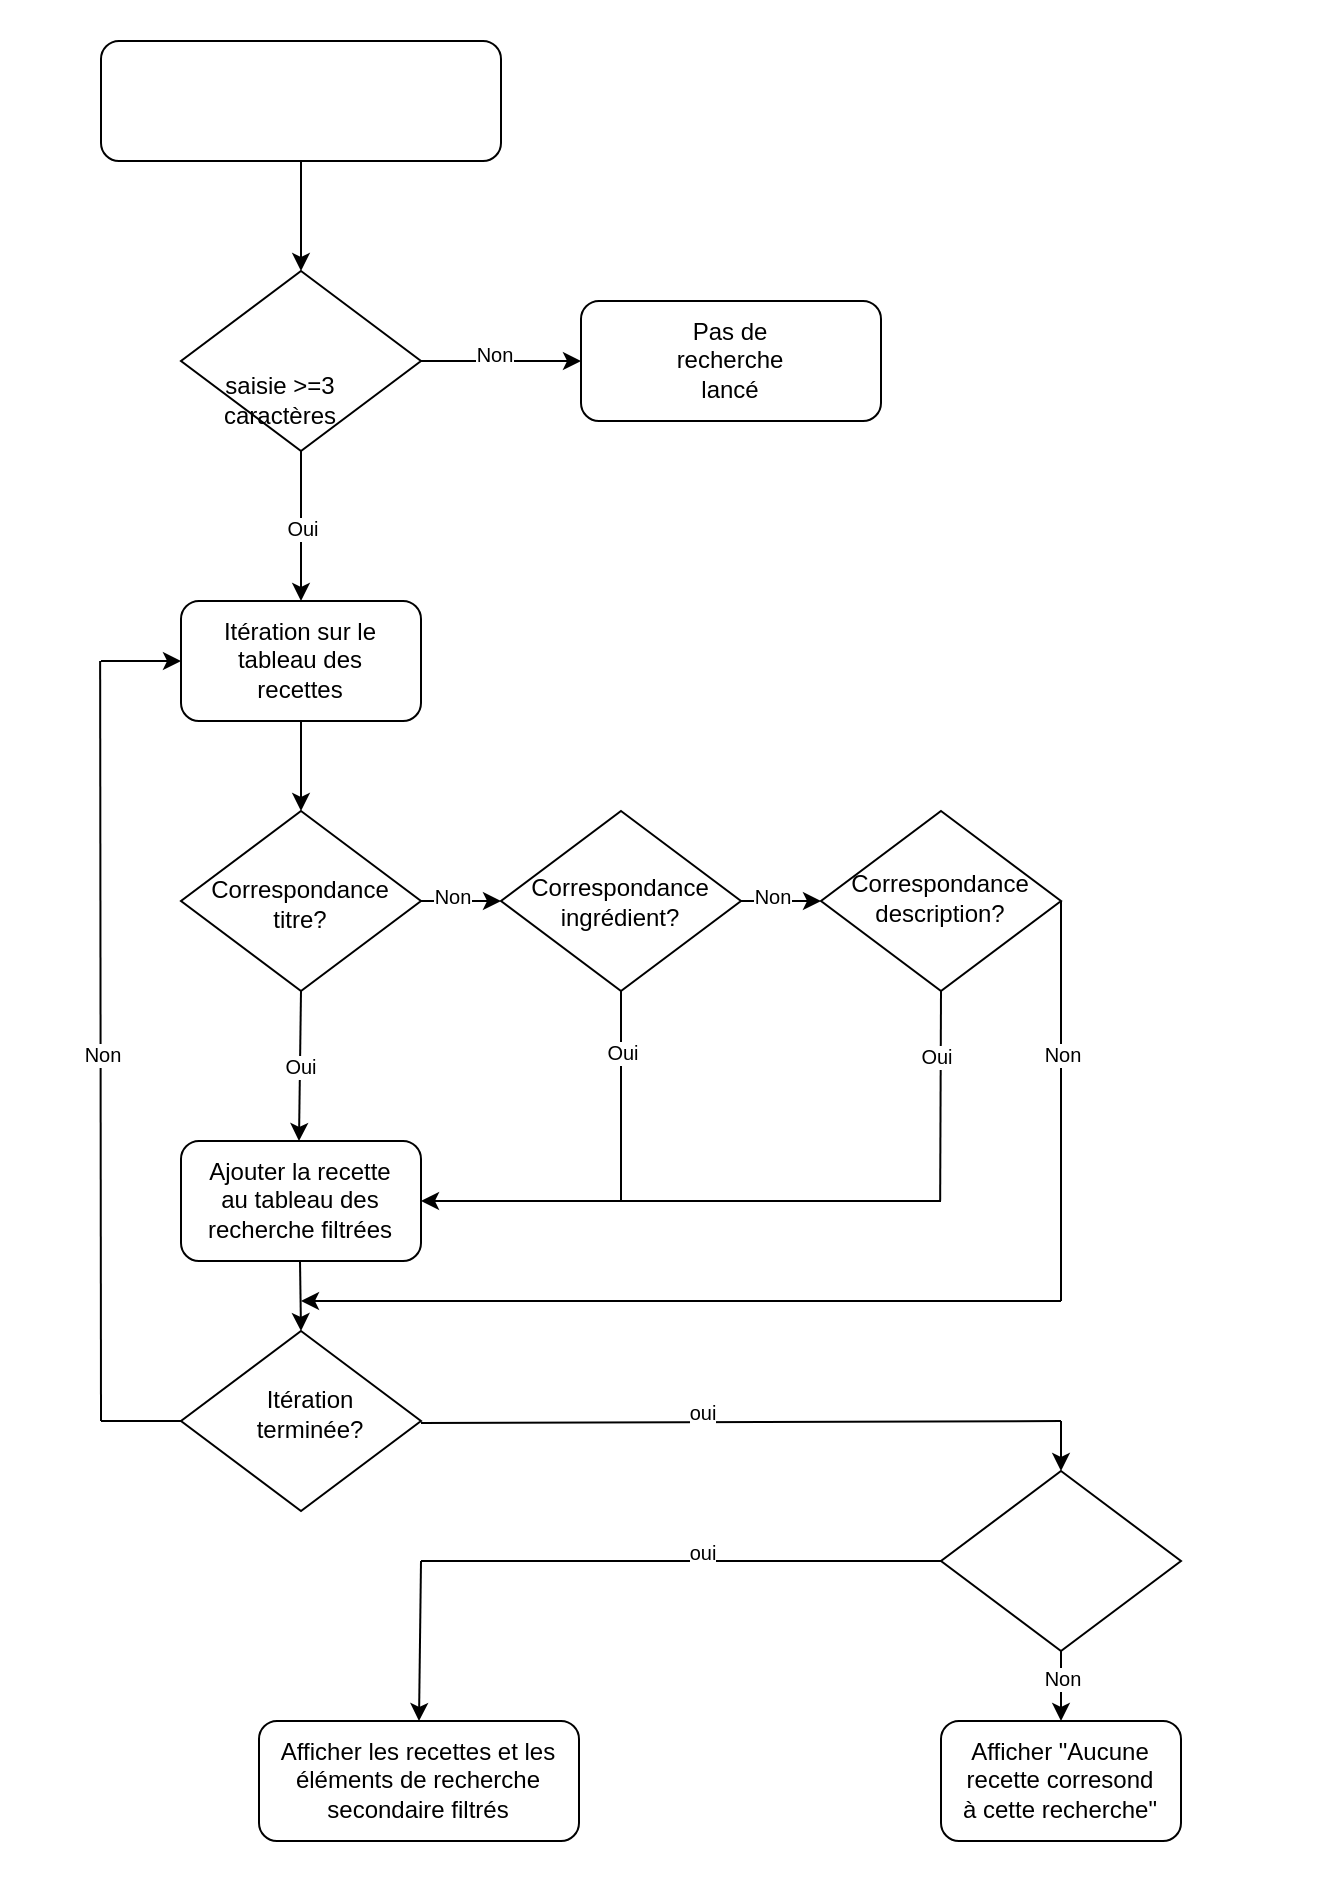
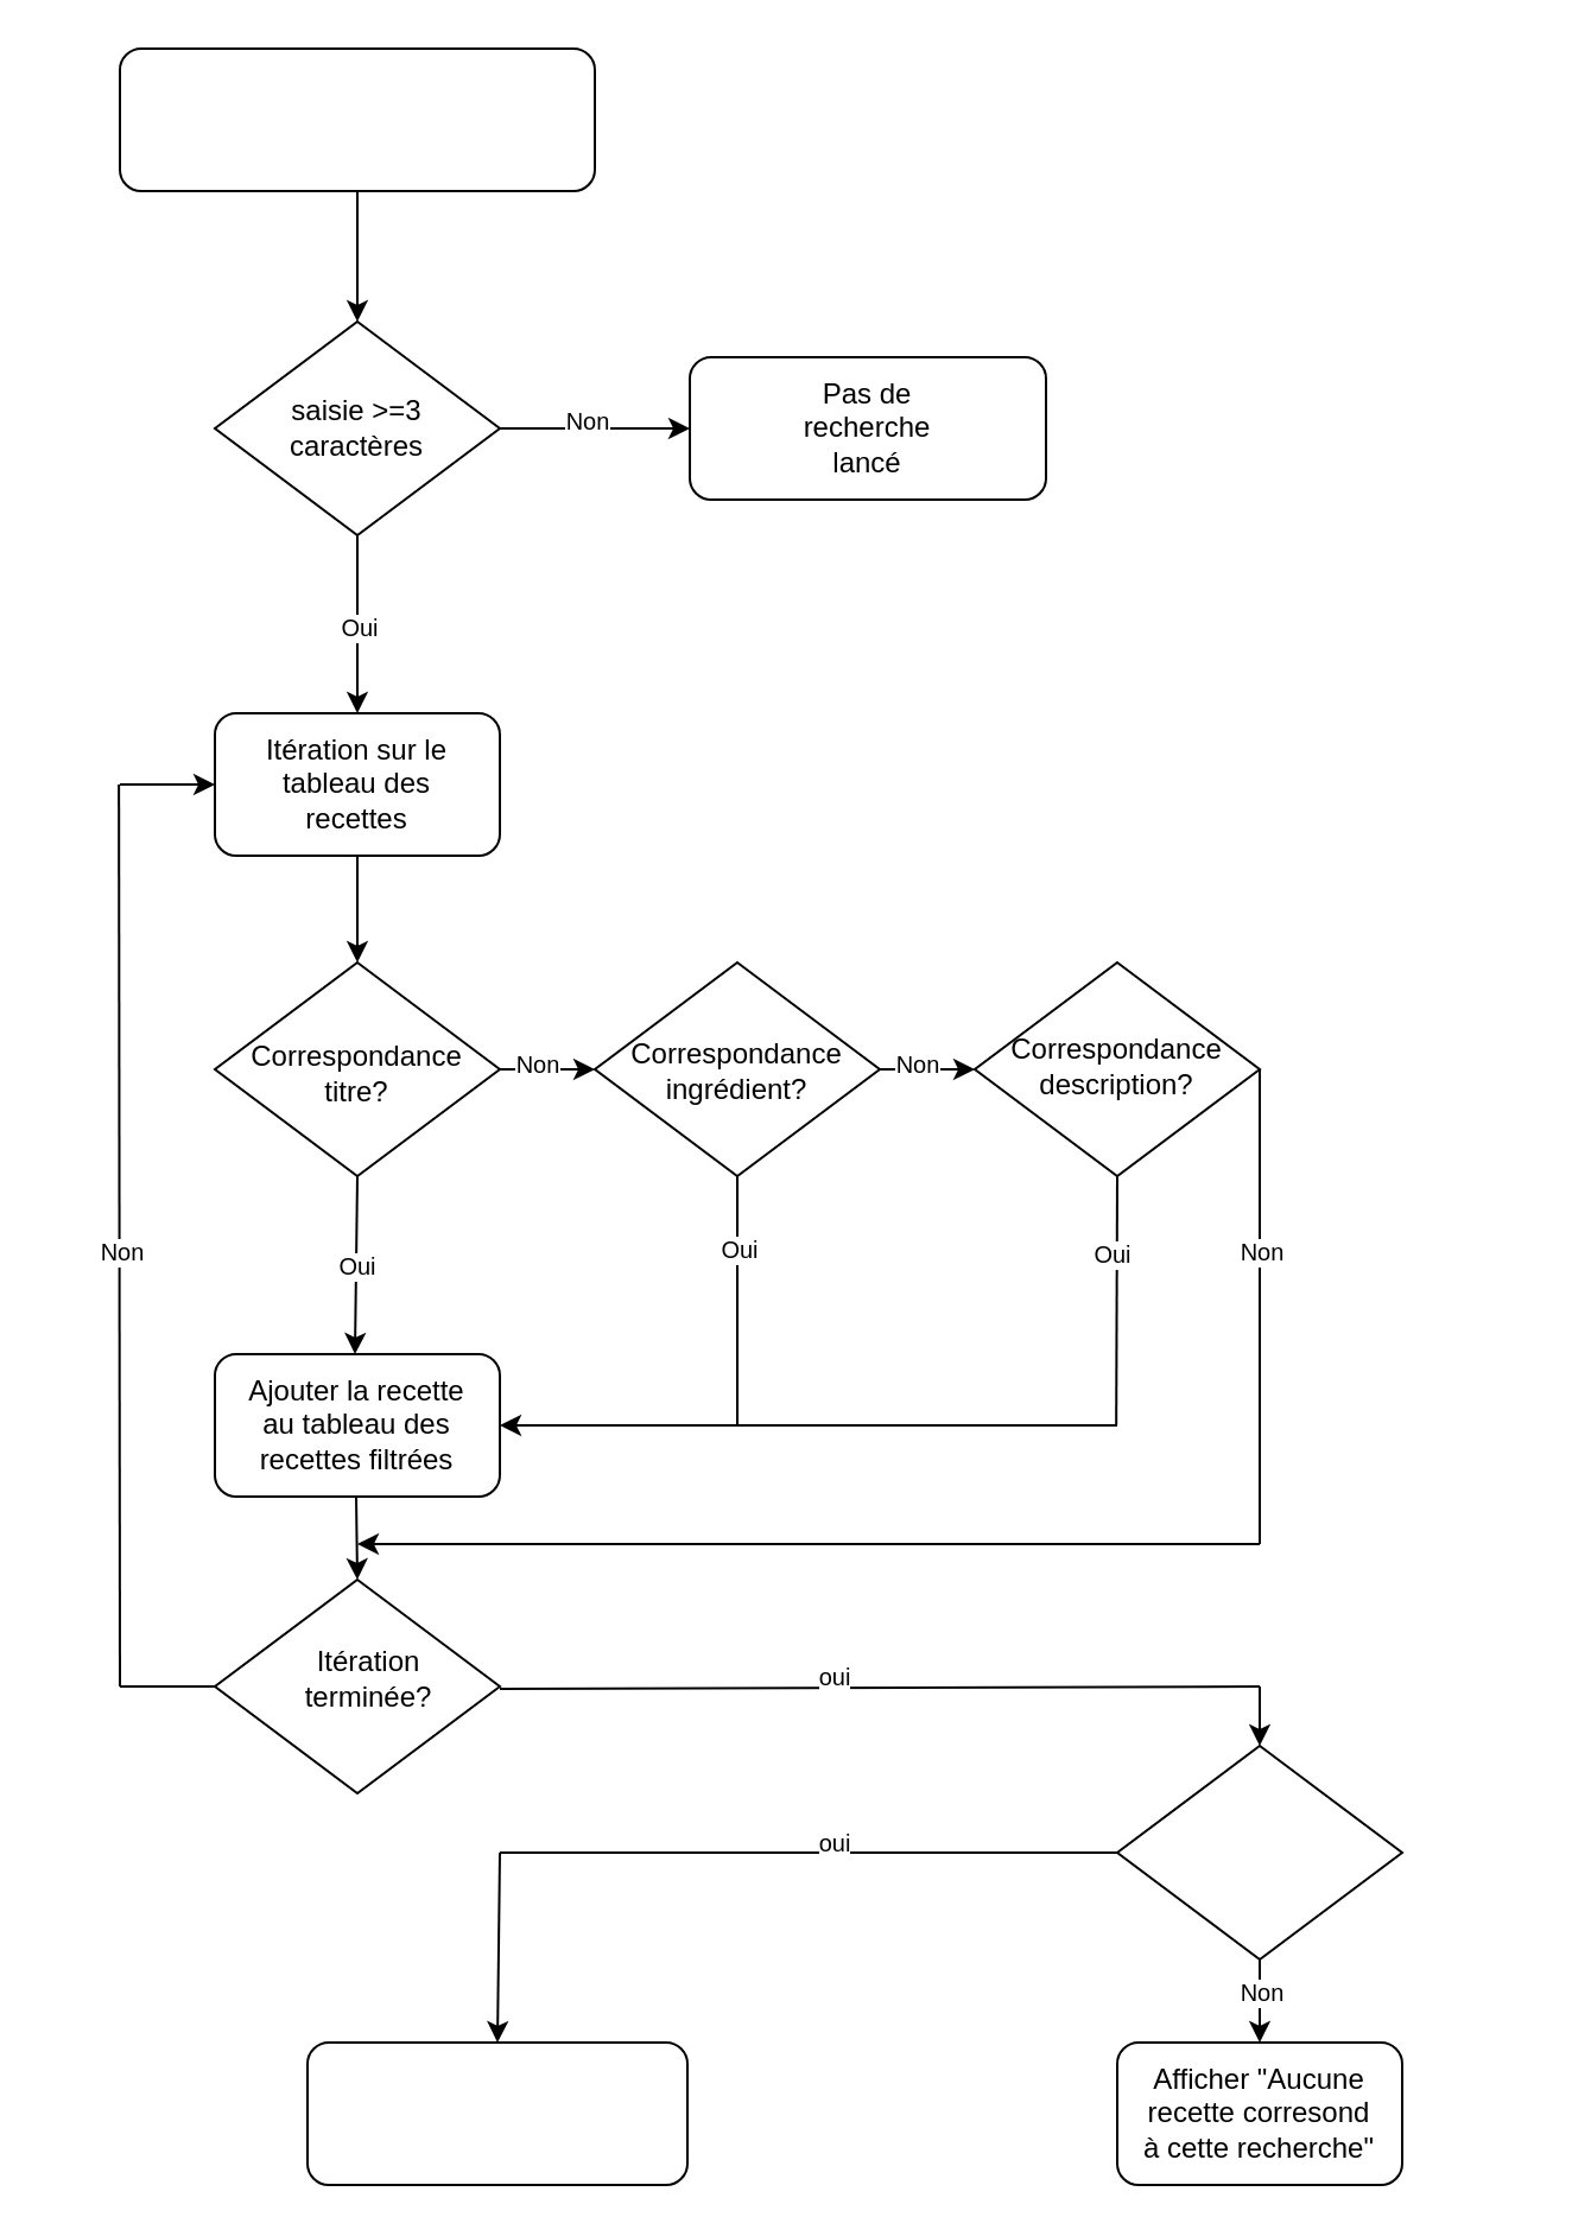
  <mxCell id="0" />
  <mxCell id="1" parent="0" />
  <mxCell id="2" value="" style="rounded=1;whiteSpace=wrap;html=1;" parent="1" vertex="1"><mxGeometry x="50" y="20" width="200" height="60" as="geometry" /></mxCell>
  <mxCell id="3" style="edgeStyle=none;html=1;exitX=1;exitY=0.5;exitDx=0;exitDy=0;" parent="1" source="4" edge="1"><mxGeometry relative="1" as="geometry"><mxPoint x="290" y="180" as="targetPoint" /></mxGeometry></mxCell>
  <mxCell id="4" value="" style="rhombus;whiteSpace=wrap;html=1;" parent="1" vertex="1"><mxGeometry x="90" y="135" width="120" height="90" as="geometry" /></mxCell>
- <mxCell id="5" value="&lt;font style=&quot;font-size: 12px;&quot;&gt;saisie &amp;gt;=3&lt;br&gt;caractères&lt;br&gt;&lt;/font&gt;" style="text;html=1;strokeColor=none;fillColor=none;align=center;verticalAlign=middle;whiteSpace=wrap;rounded=0;strokeWidth=1;" parent="1" vertex="1"><mxGeometry x="110" y="180" width="60" height="40" as="geometry" /></mxCell>
+ <mxCell id="5" value="&lt;font style=&quot;font-size: 12px;&quot;&gt;saisie &amp;gt;=3&lt;br&gt;caractères&lt;br&gt;&lt;/font&gt;" style="text;html=1;strokeColor=none;fillColor=none;align=center;verticalAlign=middle;whiteSpace=wrap;rounded=0;strokeWidth=1;" parent="1" vertex="1"><mxGeometry x="120" y="160" width="60" height="40" as="geometry" /></mxCell>
  <mxCell id="6" value="" style="endArrow=classic;html=1;exitX=0.5;exitY=1;exitDx=0;exitDy=0;entryX=0.5;entryY=0;entryDx=0;entryDy=0;" parent="1" source="2" target="4" edge="1"><mxGeometry width="50" height="50" relative="1" as="geometry"><mxPoint x="50" y="130" as="sourcePoint" /><mxPoint x="150" y="140" as="targetPoint" /></mxGeometry></mxCell>
  <mxCell id="7" value="" style="endArrow=classic;html=1;fontSize=10;exitX=0.5;exitY=1;exitDx=0;exitDy=0;" parent="1" source="4" edge="1"><mxGeometry relative="1" as="geometry"><mxPoint x="150" y="250" as="sourcePoint" /><mxPoint x="150" y="300" as="targetPoint" /></mxGeometry></mxCell>
  <mxCell id="8" value="Oui" style="edgeLabel;resizable=0;html=1;align=center;verticalAlign=middle;strokeWidth=1;fontSize=10;" parent="7" connectable="0" vertex="1"><mxGeometry relative="1" as="geometry" /></mxCell>
  <mxCell id="9" style="edgeStyle=none;html=1;exitX=0;exitY=0.5;exitDx=0;exitDy=0;" edge="1" parent="1" source="10" target="13"><mxGeometry relative="1" as="geometry"><mxPoint x="60" y="329.833" as="targetPoint" /></mxGeometry></mxCell>
  <mxCell id="10" value="" style="rounded=1;whiteSpace=wrap;html=1;strokeWidth=1;fontSize=9;" parent="1" vertex="1"><mxGeometry x="90" y="300" width="120" height="60" as="geometry" /></mxCell>
  <mxCell id="11" style="edgeStyle=none;html=1;fontSize=12;entryX=0.5;entryY=0;entryDx=0;entryDy=0;" parent="1" target="14" edge="1"><mxGeometry relative="1" as="geometry"><mxPoint x="150" y="400" as="targetPoint" /><mxPoint x="150" y="360" as="sourcePoint" /></mxGeometry></mxCell>
  <mxCell id="12" style="edgeStyle=none;html=1;entryX=0;entryY=0.5;entryDx=0;entryDy=0;" edge="1" parent="1" target="10"><mxGeometry relative="1" as="geometry"><mxPoint x="50" y="360" as="targetPoint" /><mxPoint x="50" y="330" as="sourcePoint" /></mxGeometry></mxCell>
  <mxCell id="13" value="&lt;font style=&quot;font-size: 12px;&quot;&gt;Itération sur le tableau des recettes&lt;br&gt;&lt;/font&gt;" style="text;html=1;strokeColor=none;fillColor=none;align=center;verticalAlign=middle;whiteSpace=wrap;rounded=0;strokeWidth=1;" parent="1" vertex="1"><mxGeometry x="100" y="310" width="100" height="40" as="geometry" /></mxCell>
  <mxCell id="14" value="" style="rhombus;whiteSpace=wrap;html=1;" parent="1" vertex="1"><mxGeometry x="90" y="405" width="120" height="90" as="geometry" /></mxCell>
  <mxCell id="15" value="&lt;font style=&quot;font-size: 12px;&quot;&gt;Correspondance titre?&lt;br&gt;&lt;/font&gt;" style="text;html=1;strokeColor=none;fillColor=none;align=center;verticalAlign=middle;whiteSpace=wrap;rounded=0;strokeWidth=1;" parent="1" vertex="1"><mxGeometry x="105" y="429" width="90" height="45" as="geometry" /></mxCell>
  <mxCell id="16" value="" style="endArrow=classic;html=1;fontSize=10;exitX=0.5;exitY=1;exitDx=0;exitDy=0;" parent="1" source="14" edge="1"><mxGeometry relative="1" as="geometry"><mxPoint x="149.41" y="492" as="sourcePoint" /><mxPoint x="149" y="570" as="targetPoint" /></mxGeometry></mxCell>
  <mxCell id="17" value="Oui" style="edgeLabel;resizable=0;html=1;align=center;verticalAlign=middle;strokeWidth=1;fontSize=10;" parent="16" connectable="0" vertex="1"><mxGeometry relative="1" as="geometry" /></mxCell>
  <mxCell id="18" value="" style="rounded=1;whiteSpace=wrap;html=1;strokeWidth=1;fontSize=9;" parent="1" vertex="1"><mxGeometry x="90" y="570" width="120" height="60" as="geometry" /></mxCell>
- <mxCell id="19" value="&lt;font style=&quot;font-size: 12px;&quot;&gt;Ajouter la recette au tableau des recherche filtrées&lt;br&gt;&lt;/font&gt;" style="text;html=1;strokeColor=none;fillColor=none;align=center;verticalAlign=middle;whiteSpace=wrap;rounded=0;strokeWidth=1;" parent="1" vertex="1"><mxGeometry x="100" y="580" width="100" height="40" as="geometry" /></mxCell>
+ <mxCell id="19" value="&lt;font style=&quot;font-size: 12px;&quot;&gt;Ajouter la recette au tableau des recettes filtrées&lt;br&gt;&lt;/font&gt;" style="text;html=1;strokeColor=none;fillColor=none;align=center;verticalAlign=middle;whiteSpace=wrap;rounded=0;strokeWidth=1;" parent="1" vertex="1"><mxGeometry x="100" y="580" width="100" height="40" as="geometry" /></mxCell>
  <mxCell id="20" style="edgeStyle=none;html=1;fontSize=12;entryX=0.5;entryY=0;entryDx=0;entryDy=0;" parent="1" edge="1" target="27"><mxGeometry relative="1" as="geometry"><mxPoint x="149.5" y="670" as="targetPoint" /><mxPoint x="149.5" y="630" as="sourcePoint" /></mxGeometry></mxCell>
  <mxCell id="21" value="" style="endArrow=classic;html=1;fontSize=12;exitX=1;exitY=0.5;exitDx=0;exitDy=0;" parent="1" edge="1"><mxGeometry width="50" height="50" relative="1" as="geometry"><mxPoint x="210" y="450" as="sourcePoint" /><mxPoint x="250" y="450" as="targetPoint" /></mxGeometry></mxCell>
  <mxCell id="22" value="" style="rhombus;whiteSpace=wrap;html=1;" parent="1" vertex="1"><mxGeometry x="250" y="405" width="120" height="90" as="geometry" /></mxCell>
  <mxCell id="23" value="&lt;font style=&quot;font-size: 12px;&quot;&gt;Correspondance ingrédient?&lt;br&gt;&lt;/font&gt;" style="text;html=1;strokeColor=none;fillColor=none;align=center;verticalAlign=middle;whiteSpace=wrap;rounded=0;strokeWidth=1;" parent="1" vertex="1"><mxGeometry x="265" y="428" width="90" height="45" as="geometry" /></mxCell>
  <mxCell id="24" value="" style="endArrow=classic;html=1;fontSize=12;exitX=1;exitY=0.5;exitDx=0;exitDy=0;" parent="1" edge="1"><mxGeometry width="50" height="50" relative="1" as="geometry"><mxPoint x="370" y="450" as="sourcePoint" /><mxPoint x="410" y="450" as="targetPoint" /></mxGeometry></mxCell>
  <mxCell id="25" value="" style="rhombus;whiteSpace=wrap;html=1;" parent="1" vertex="1"><mxGeometry x="410" y="405" width="120" height="90" as="geometry" /></mxCell>
  <mxCell id="26" value="&lt;font style=&quot;font-size: 12px;&quot;&gt;Correspondance description?&lt;br&gt;&lt;/font&gt;" style="text;html=1;strokeColor=none;fillColor=none;align=center;verticalAlign=middle;whiteSpace=wrap;rounded=0;strokeWidth=1;" parent="1" vertex="1"><mxGeometry x="425" y="426" width="90" height="45" as="geometry" /></mxCell>
  <mxCell id="27" value="" style="rhombus;whiteSpace=wrap;html=1;" parent="1" vertex="1"><mxGeometry x="90" y="665" width="120" height="90" as="geometry" /></mxCell>
  <mxCell id="28" value="&lt;font style=&quot;font-size: 12px;&quot;&gt;Itération terminée?&lt;br&gt;&lt;/font&gt;" style="text;html=1;strokeColor=none;fillColor=none;align=center;verticalAlign=middle;whiteSpace=wrap;rounded=0;strokeWidth=1;" parent="1" vertex="1"><mxGeometry x="110" y="684" width="90" height="45" as="geometry" /></mxCell>
  <mxCell id="29" value="" style="endArrow=classic;html=1;fontSize=12;entryX=1;entryY=0.5;entryDx=0;entryDy=0;" parent="1" target="18" edge="1"><mxGeometry width="50" height="50" relative="1" as="geometry"><mxPoint x="470" y="600" as="sourcePoint" /><mxPoint x="320" y="490" as="targetPoint" /></mxGeometry></mxCell>
  <mxCell id="30" value="" style="endArrow=none;html=1;fontSize=12;entryX=0.5;entryY=1;entryDx=0;entryDy=0;" parent="1" target="22" edge="1"><mxGeometry width="50" height="50" relative="1" as="geometry"><mxPoint x="310" y="600" as="sourcePoint" /><mxPoint x="330" y="490" as="targetPoint" /></mxGeometry></mxCell>
  <mxCell id="31" value="" style="endArrow=none;html=1;fontSize=12;entryX=0.5;entryY=1;entryDx=0;entryDy=0;" parent="1" target="25" edge="1"><mxGeometry width="50" height="50" relative="1" as="geometry"><mxPoint x="469.58" y="600" as="sourcePoint" /><mxPoint x="470" y="500" as="targetPoint" /></mxGeometry></mxCell>
  <mxCell id="32" style="edgeStyle=none;html=1;" edge="1" parent="1"><mxGeometry relative="1" as="geometry"><mxPoint x="640" y="660" as="targetPoint" /><mxPoint x="640" y="660" as="sourcePoint" /></mxGeometry></mxCell>
  <mxCell id="33" style="edgeStyle=none;html=1;entryX=0.5;entryY=0;entryDx=0;entryDy=0;" edge="1" parent="1" target="35"><mxGeometry relative="1" as="geometry"><mxPoint x="529.2" y="710" as="targetPoint" /><mxPoint x="530" y="710" as="sourcePoint" /></mxGeometry></mxCell>
  <mxCell id="34" style="edgeStyle=none;html=1;entryX=0.5;entryY=0;entryDx=0;entryDy=0;" edge="1" parent="1" source="35" target="37"><mxGeometry relative="1" as="geometry" /></mxCell>
  <mxCell id="35" value="" style="rhombus;whiteSpace=wrap;html=1;" parent="1" vertex="1"><mxGeometry x="470" y="735" width="120" height="90" as="geometry" /></mxCell>
  <mxCell id="36" value="" style="endArrow=none;html=1;fontSize=12;entryX=1;entryY=0.5;entryDx=0;entryDy=0;" parent="1" edge="1"><mxGeometry width="50" height="50" relative="1" as="geometry"><mxPoint x="530" y="710" as="sourcePoint" /><mxPoint x="210" y="711" as="targetPoint" /><Array as="points" /></mxGeometry></mxCell>
  <mxCell id="37" value="" style="rounded=1;whiteSpace=wrap;html=1;strokeWidth=1;fontSize=9;" parent="1" vertex="1"><mxGeometry x="470" y="860" width="120" height="60" as="geometry" /></mxCell>
  <mxCell id="38" value="&lt;font style=&quot;font-size: 12px;&quot;&gt;Afficher &quot;Aucune recette corresond à cette recherche&quot;&lt;br&gt;&lt;/font&gt;" style="text;html=1;strokeColor=none;fillColor=none;align=center;verticalAlign=middle;whiteSpace=wrap;rounded=0;strokeWidth=1;" parent="1" vertex="1"><mxGeometry x="480" y="870" width="100" height="40" as="geometry" /></mxCell>
  <mxCell id="39" value="" style="rounded=1;whiteSpace=wrap;html=1;strokeWidth=1;fontSize=9;" parent="1" vertex="1"><mxGeometry x="129" y="860" width="160" height="60" as="geometry" /></mxCell>
  <mxCell id="40" style="edgeStyle=none;html=1;entryX=0.5;entryY=0;entryDx=0;entryDy=0;" edge="1" parent="1" target="39"><mxGeometry relative="1" as="geometry"><mxPoint x="199" y="860" as="targetPoint" /><mxPoint x="210" y="780" as="sourcePoint" /></mxGeometry></mxCell>
- <mxCell id="41" value="&lt;font style=&quot;font-size: 12px;&quot;&gt;Afficher les recettes et les éléments de recherche secondaire filtrés&lt;br&gt;&lt;/font&gt;" style="text;html=1;strokeColor=none;fillColor=none;align=center;verticalAlign=middle;whiteSpace=wrap;rounded=0;strokeWidth=1;" parent="1" vertex="1"><mxGeometry x="134" y="870" width="150" height="40" as="geometry" /></mxCell>
  <mxCell id="42" value="Oui" style="edgeLabel;resizable=0;html=1;align=center;verticalAlign=middle;strokeWidth=1;fontSize=10;" parent="1" connectable="0" vertex="1"><mxGeometry x="280" y="529.997" as="geometry"><mxPoint x="30" y="-4" as="offset" /></mxGeometry></mxCell>
  <mxCell id="43" value="Oui" style="edgeLabel;resizable=0;html=1;align=center;verticalAlign=middle;strokeWidth=1;fontSize=10;" parent="1" connectable="0" vertex="1"><mxGeometry x="280" y="549.997" as="geometry"><mxPoint x="187" y="-22" as="offset" /></mxGeometry></mxCell>
  <mxCell id="44" value="" style="rounded=1;whiteSpace=wrap;html=1;" parent="1" vertex="1"><mxGeometry x="290" y="150" width="150" height="60" as="geometry" /></mxCell>
  <mxCell id="45" value="&lt;font style=&quot;font-size: 12px;&quot;&gt;Pas de recherche lancé&lt;br&gt;&lt;/font&gt;" style="text;html=1;strokeColor=none;fillColor=none;align=center;verticalAlign=middle;whiteSpace=wrap;rounded=0;strokeWidth=1;" parent="1" vertex="1"><mxGeometry x="335" y="160" width="60" height="40" as="geometry" /></mxCell>
  <mxCell id="46" value="Non" style="edgeLabel;resizable=0;html=1;align=center;verticalAlign=middle;strokeWidth=1;fontSize=10;" parent="1" connectable="0" vertex="1"><mxGeometry x="170" y="280" as="geometry"><mxPoint x="76" y="-104" as="offset" /></mxGeometry></mxCell>
  <mxCell id="47" value="Non" style="edgeLabel;resizable=0;html=1;align=center;verticalAlign=middle;strokeWidth=1;fontSize=10;" parent="1" connectable="0" vertex="1"><mxGeometry x="195" y="451.497" as="geometry"><mxPoint x="30" y="-4" as="offset" /></mxGeometry></mxCell>
  <mxCell id="48" value="Non" style="edgeLabel;resizable=0;html=1;align=center;verticalAlign=middle;strokeWidth=1;fontSize=10;" parent="1" connectable="0" vertex="1"><mxGeometry x="355" y="451.497" as="geometry"><mxPoint x="30" y="-4" as="offset" /></mxGeometry></mxCell>
  <mxCell id="49" value="oui" style="edgeLabel;resizable=0;html=1;align=center;verticalAlign=middle;strokeWidth=1;fontSize=10;" parent="1" connectable="0" vertex="1"><mxGeometry x="320" y="709.997" as="geometry"><mxPoint x="30" y="-4" as="offset" /></mxGeometry></mxCell>
  <mxCell id="50" value="Non" style="edgeLabel;resizable=0;html=1;align=center;verticalAlign=middle;strokeWidth=1;fontSize=10;" parent="1" connectable="0" vertex="1"><mxGeometry x="500" y="842.997" as="geometry"><mxPoint x="30" y="-4" as="offset" /></mxGeometry></mxCell>
  <mxCell id="51" value="" style="endArrow=classic;html=1;fontSize=12;entryX=1;entryY=0.5;entryDx=0;entryDy=0;" edge="1" parent="1"><mxGeometry width="50" height="50" relative="1" as="geometry"><mxPoint x="530" y="650" as="sourcePoint" /><mxPoint x="150" y="650" as="targetPoint" /></mxGeometry></mxCell>
  <mxCell id="52" value="" style="endArrow=none;html=1;fontSize=12;" edge="1" parent="1"><mxGeometry width="50" height="50" relative="1" as="geometry"><mxPoint x="530" y="650" as="sourcePoint" /><mxPoint x="530" y="450" as="targetPoint" /></mxGeometry></mxCell>
  <mxCell id="53" value="" style="endArrow=none;html=1;fontSize=12;entryX=0;entryY=0.5;entryDx=0;entryDy=0;" edge="1" parent="1" target="35"><mxGeometry width="50" height="50" relative="1" as="geometry"><mxPoint x="210" y="780" as="sourcePoint" /><mxPoint x="410" y="777.5" as="targetPoint" /><Array as="points" /></mxGeometry></mxCell>
  <mxCell id="54" value="" style="endArrow=none;html=1;fontSize=12;" edge="1" parent="1"><mxGeometry width="50" height="50" relative="1" as="geometry"><mxPoint x="50" y="710" as="sourcePoint" /><mxPoint x="49.57" y="330" as="targetPoint" /></mxGeometry></mxCell>
  <mxCell id="55" value="" style="endArrow=none;html=1;entryX=0;entryY=0.5;entryDx=0;entryDy=0;" edge="1" parent="1"><mxGeometry width="50" height="50" relative="1" as="geometry"><mxPoint x="50" y="710" as="sourcePoint" /><mxPoint x="90" y="710" as="targetPoint" /></mxGeometry></mxCell>
  <mxCell id="56" value="oui" style="edgeLabel;resizable=0;html=1;align=center;verticalAlign=middle;strokeWidth=1;fontSize=10;" connectable="0" vertex="1" parent="1"><mxGeometry x="320" y="779.997" as="geometry"><mxPoint x="30" y="-4" as="offset" /></mxGeometry></mxCell>
  <mxCell id="57" value="Non" style="edgeLabel;resizable=0;html=1;align=center;verticalAlign=middle;strokeWidth=1;fontSize=10;" connectable="0" vertex="1" parent="1"><mxGeometry x="500" y="530.997" as="geometry"><mxPoint x="30" y="-4" as="offset" /></mxGeometry></mxCell>
  <mxCell id="58" value="Non" style="edgeLabel;resizable=0;html=1;align=center;verticalAlign=middle;strokeWidth=1;fontSize=10;" connectable="0" vertex="1" parent="1"><mxGeometry x="20" y="530.997" as="geometry"><mxPoint x="30" y="-4" as="offset" /></mxGeometry></mxCell>
